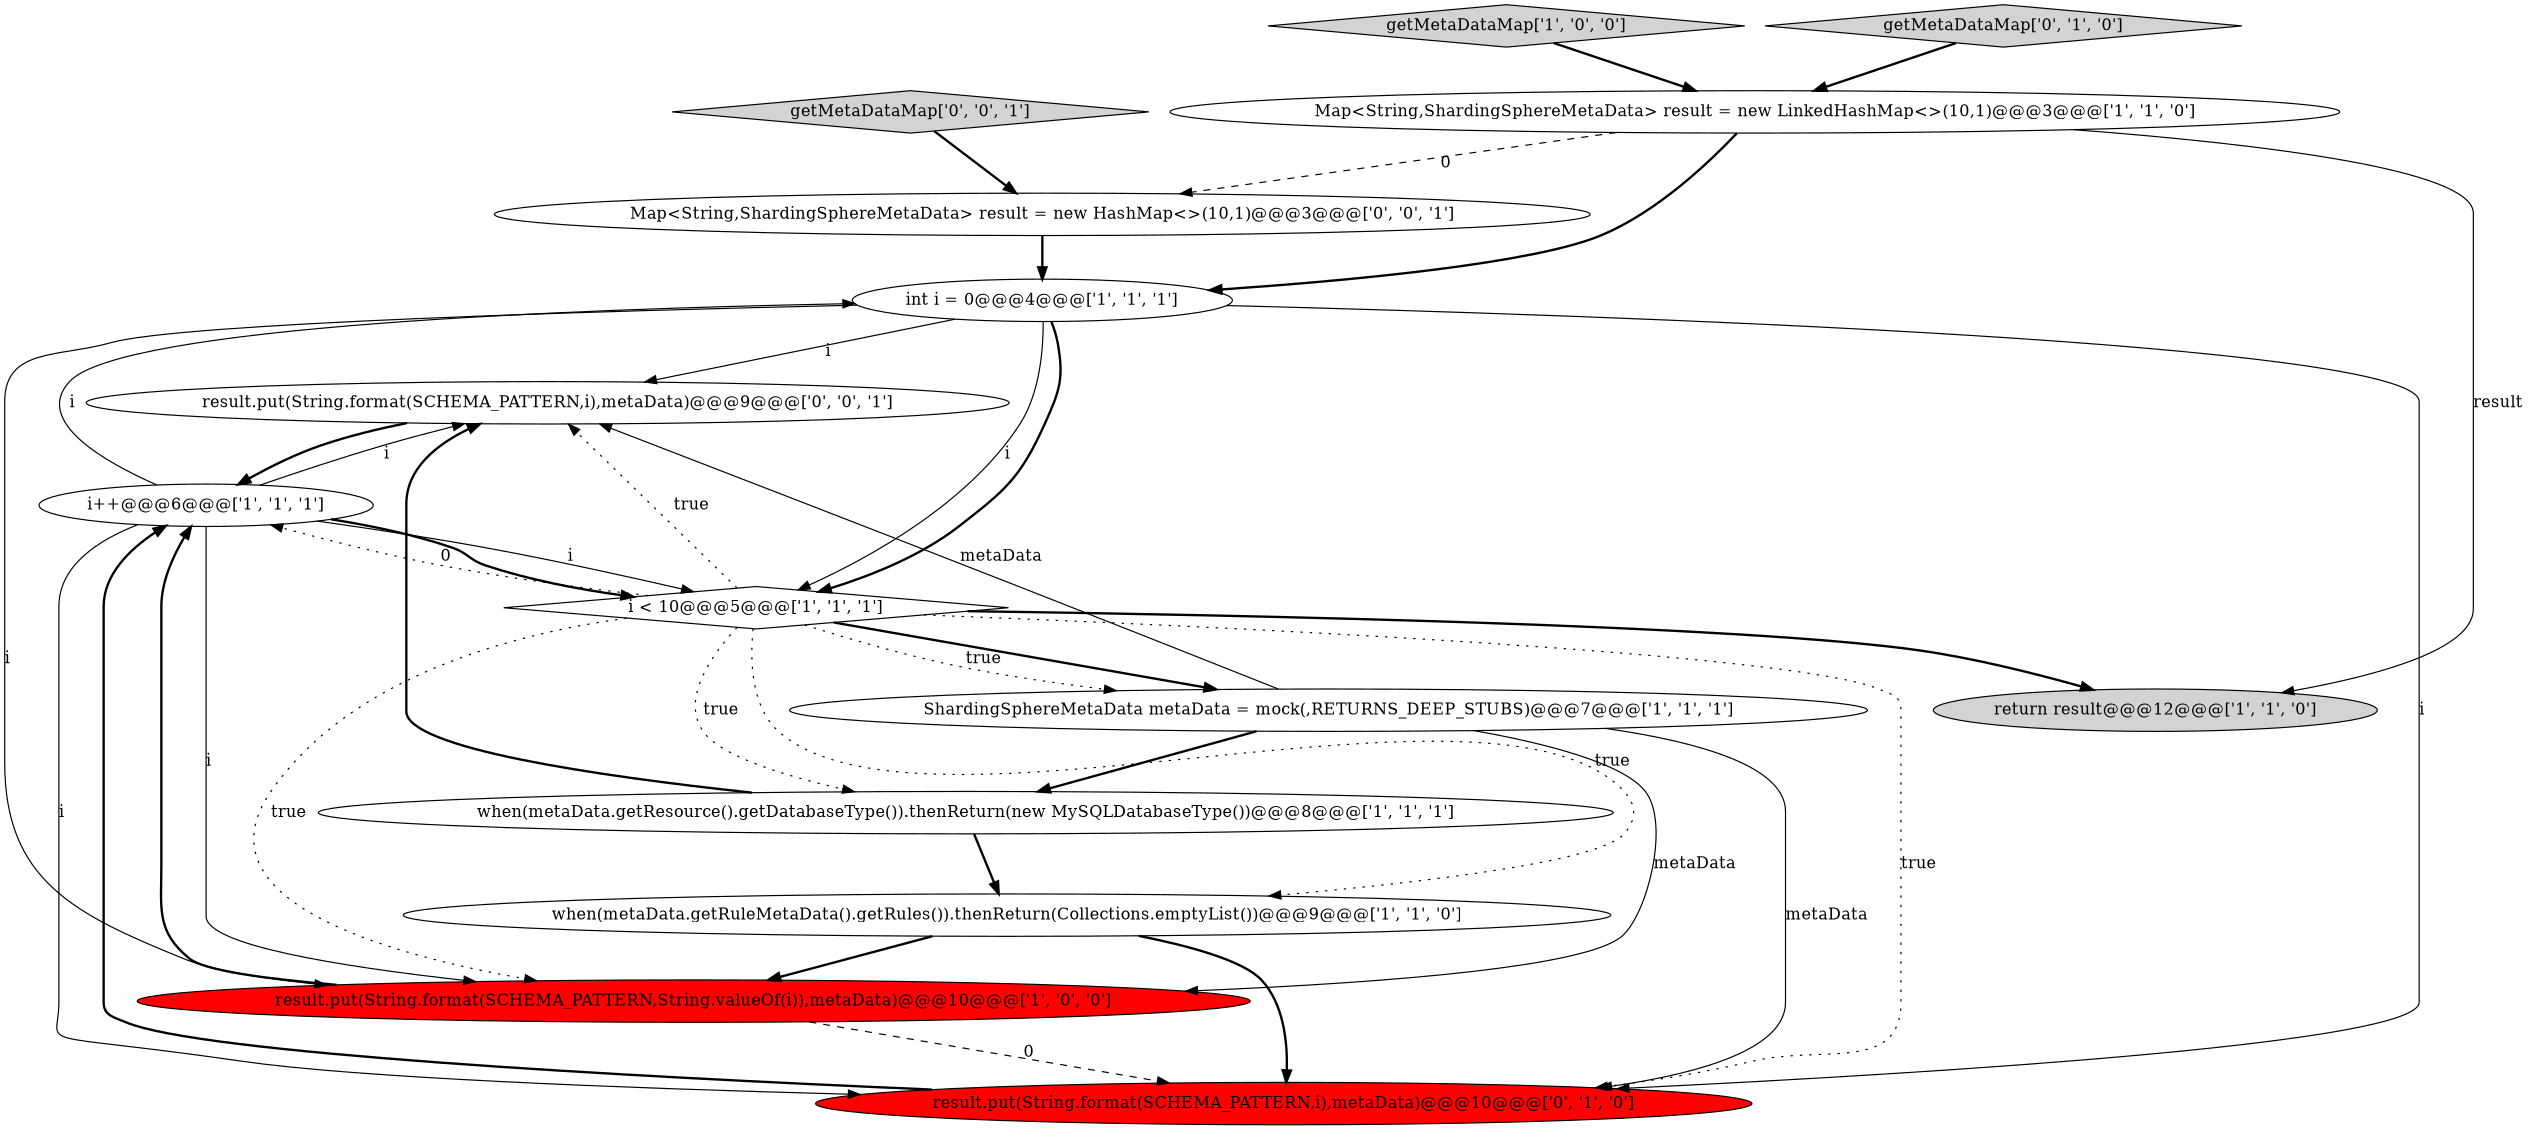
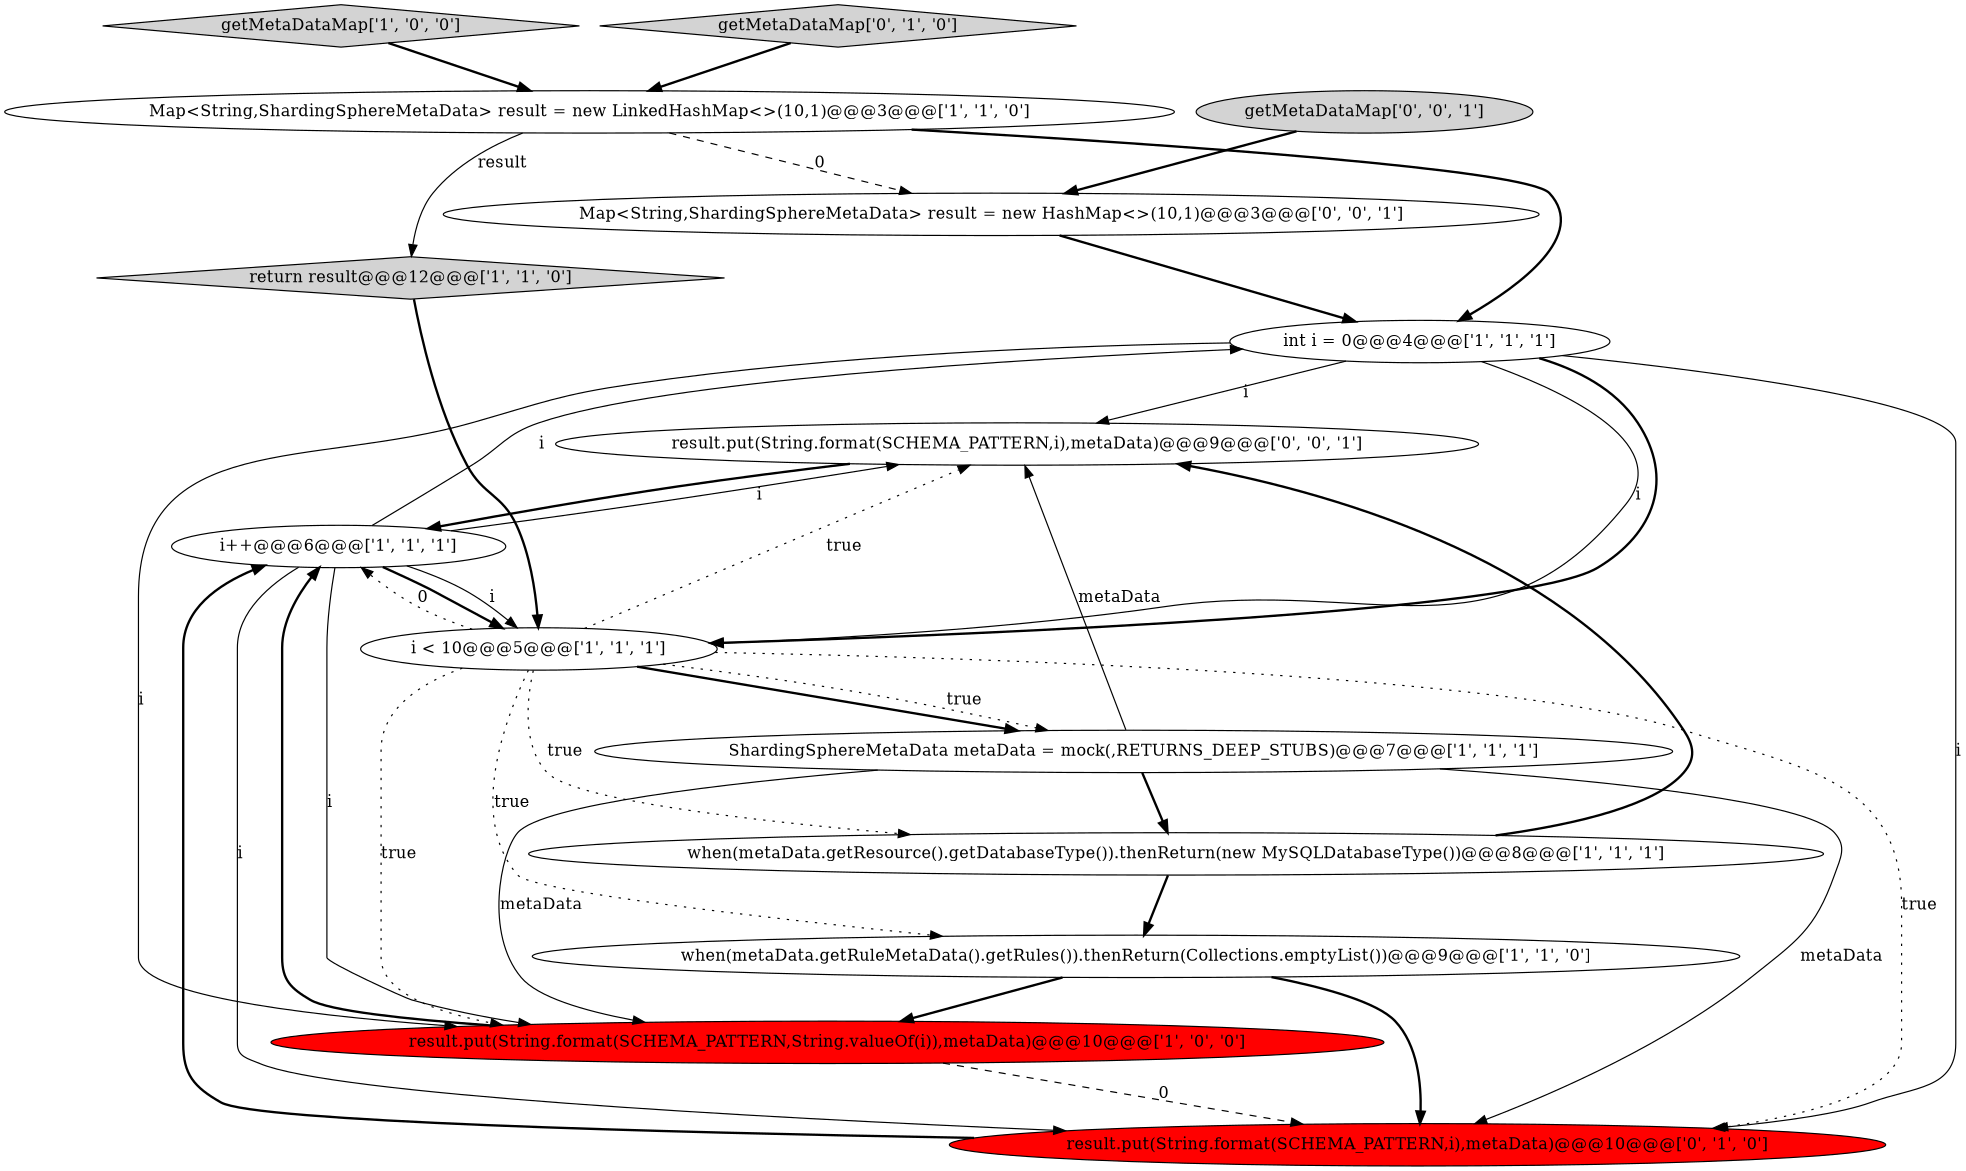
  digraph {
    node [fillcolor=white shape=ellipse style=filled]
    edge [style=bold]
    n1 [label="Map<String,ShardingSphereMetaData> result = new HashMap<>(10,1)@@@3@@@['0', '0', '1']"]
    n2 [label="int i = 0@@@4@@@['1', '1', '1']"]
    n3 [label="result.put(String.format(SCHEMA_PATTERN,i),metaData)@@@9@@@['0', '0', '1']"]
    n4 [fillcolor=red label="result.put(String.format(SCHEMA_PATTERN,i),metaData)@@@10@@@['0', '1', '0']"]
    n5 [fillcolor=red label="result.put(String.format(SCHEMA_PATTERN,String.valueOf(i)),metaData)@@@10@@@['1', '0', '0']"]
-   n6 [label="i < 10@@@5@@@['1', '1', '1']" shape=diamond]
+   n6 [label="i < 10@@@5@@@['1', '1', '1']"]
    n7 [label="i++@@@6@@@['1', '1', '1']"]
    n8 [label="when(metaData.getResource().getDatabaseType()).thenReturn(new MySQLDatabaseType())@@@8@@@['1', '1', '1']"]
    n9 [label="when(metaData.getRuleMetaData().getRules()).thenReturn(Collections.emptyList())@@@9@@@['1', '1', '0']"]
    n10 [fillcolor=lightgray label="getMetaDataMap['1', '0', '0']" shape=diamond]
    n11 [label="Map<String,ShardingSphereMetaData> result = new LinkedHashMap<>(10,1)@@@3@@@['1', '1', '0']"]
-   n12 [fillcolor=lightgray label="return result@@@12@@@['1', '1', '0']"]
+   n12 [fillcolor=lightgray label="return result@@@12@@@['1', '1', '0']" shape=diamond]
    n13 [fillcolor=lightgray label="getMetaDataMap['0', '1', '0']" shape=diamond]
    n14 [label="ShardingSphereMetaData metaData = mock(,RETURNS_DEEP_STUBS)@@@7@@@['1', '1', '1']"]
-   n15 [fillcolor=lightgray label="getMetaDataMap['0', '0', '1']" shape=diamond]
+   n15 [fillcolor=lightgray label="getMetaDataMap['0', '0', '1']"]
    n1 -> n2
    n2 -> n3 [label=i style=solid]
    n2 -> n4 [label=i style=solid]
    n2 -> n5 [label=i style=solid]
    n2 -> n6 [label=i style=solid]
    n2 -> n6
    n3 -> n7
    n4 -> n7
    n5 -> n4 [label=0 style=dashed]
    n5 -> n7
    n6 -> n3 [label=true style=dotted]
    n6 -> n4 [label=true style=dotted]
    n6 -> n5 [label=true style=dotted]
    n6 -> n7 [label=0 style=dotted]
    n6 -> n8 [label=true style=dotted]
    n6 -> n9 [label=true style=dotted]
-   n6 -> n12
+   n12 -> n6
    n6 -> n14
    n6 -> n14 [label=true style=dotted]
    n7 -> n2 [label=i style=solid]
    n7 -> n3 [label=i style=solid]
    n7 -> n4 [label=i style=solid]
    n7 -> n5 [label=i style=solid]
    n7 -> n6 [label=i style=solid]
    n7 -> n6
    n8 -> n3
    n8 -> n9
    n9 -> n4
    n9 -> n5
    n10 -> n11
    n11 -> n1 [label=0 style=dashed]
    n11 -> n2
    n11 -> n12 [label=result style=solid]
    n13 -> n11
    n14 -> n3 [label=metaData style=solid]
    n14 -> n4 [label=metaData style=solid]
    n14 -> n5 [label=metaData style=solid]
    n14 -> n8
    n15 -> n1
  }
